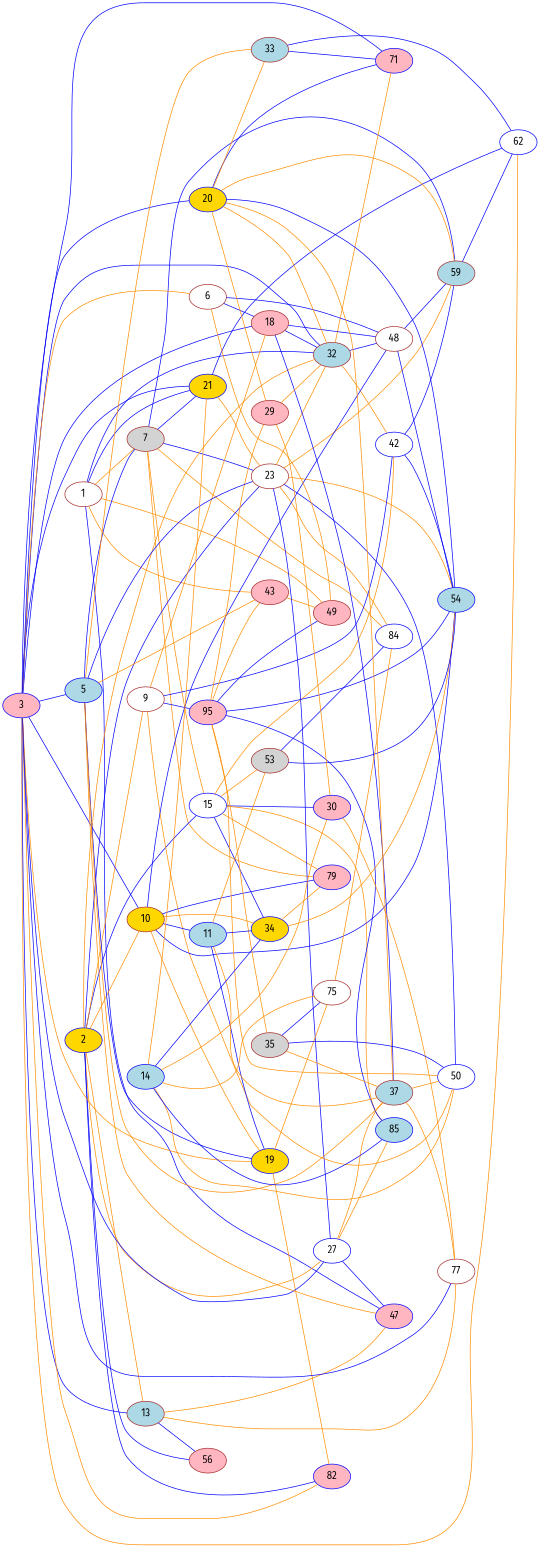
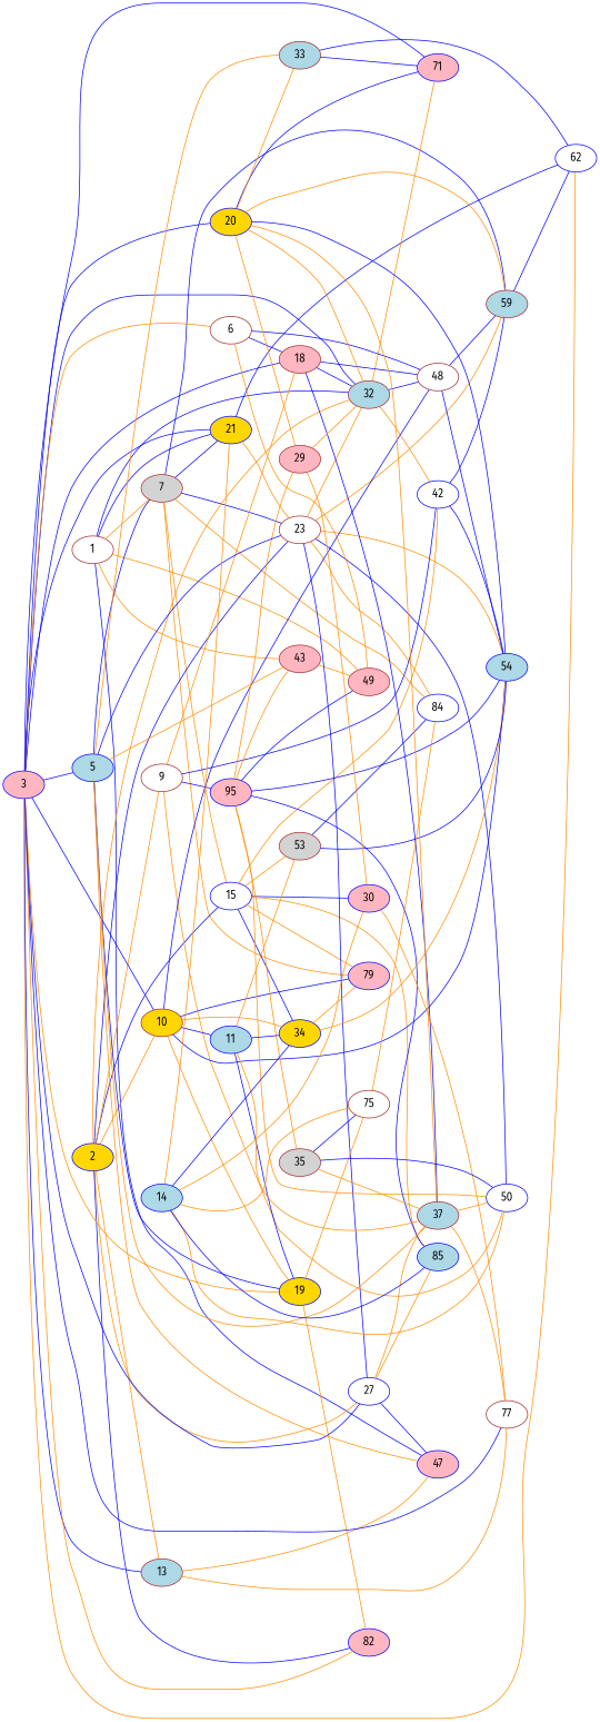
  graph {
    fontname="Fira Sans"
    rankdir=LR
    node [color=blue fillcolor=white fontname="Fira Sans" style=filled]
    edge [color=darkorange fontname="Fira Sans"]
    1 [color=brown super="+78"]
    7 [color=brown fillcolor=lightgrey super="+24"]
    21 [fillcolor=gold super="+72"]
    32 [color=brown fillcolor=lightblue super="+36"]
    43 [color=brown fillcolor=lightpink]
    47 [fillcolor=lightpink]
    49 [color=brown fillcolor=lightpink]
    15 [super="+51"]
    23 [color=brown super="+81+41+39"]
    59 [color=brown fillcolor=lightblue super="+87"]
    79 [fillcolor=lightpink]
    84
    62
    71 [fillcolor=lightpink]
    48 [color=brown super="+55"]
    42 [super="+70"]
    2 [fillcolor=gold super="+8"]
    9 [color=brown super="+65"]
    10 [color=brown fillcolor=gold super="+45+67"]
    13 [color=brown fillcolor=lightblue super="+31"]
    27 [super="+28"]
-   56 [color=brown fillcolor=lightpink]
    82 [fillcolor=lightpink]
    18 [color=brown fillcolor=lightpink super="+80"]
    n25 [fillcolor=lightpink label=95 super="+73+66"]
    50 [super="+68"]
    19 [fillcolor=gold super="+63+69"]
    11 [fillcolor=lightblue super="+40"]
    34 [fillcolor=gold super="+58"]
    54 [fillcolor=lightblue super="+83"]
    77 [color=brown]
    53 [color=brown fillcolor=lightgrey]
    30 [fillcolor=lightpink]
    85 [fillcolor=lightblue]
    37 [color=brown fillcolor=lightblue super="+61"]
    3 [fillcolor=lightpink super="+26+17+4"]
    5 [fillcolor=lightblue super="+16"]
    6 [color=brown]
    20 [fillcolor=gold super="+38+74"]
    33 [color=brown fillcolor=lightblue]
    75 [color=brown]
    29 [color=brown fillcolor=lightpink]
    35 [color=brown fillcolor=lightgrey]
    14 [fillcolor=lightblue super="+86"]
    1 -- 7
    1 -- 21 [color=blue]
    1 -- 32 [color=blue]
    1 -- 43
    1 -- 47 [color=blue]
    1 -- 49
    7 -- 21 [color=blue]
    7 -- 15
    7 -- 23 [color=blue]
    7 -- 59 [color=blue]
    7 -- 79
    7 -- 84
    21 -- 23
    21 -- 62 [color=blue]
    32 -- 71
    32 -- 48 [color=blue]
    32 -- 42
    43 -- 49
    15 -- 79
    15 -- 42
    15 -- 34 [color=blue]
    15 -- 53
    15 -- 30 [color=blue]
    15 -- 85
    23 -- 32
    23 -- 59
    23 -- 84
    23 -- 27 [color=blue]
    23 -- 50 [color=blue]
    23 -- 54
    59 -- 62 [color=blue]
    48 -- 59 [color=blue]
    48 -- 54 [color=blue]
    42 -- 59 [color=blue]
    42 -- 54 [color=blue]
    2 -- 32
    2 -- 15 [color=blue]
    2 -- 23 [color=blue]
    2 -- 9
    2 -- 10
    2 -- 13
    2 -- 27
-   2 -- 56 [color=blue weight=2]
    2 -- 82 [color=blue]
    9 -- 42 [color=blue weight=2]
    9 -- 18
    9 -- n25 [color=blue]
    9 -- 50
    10 -- 79 [color=blue]
    10 -- 48 [color=blue]
    10 -- 19
    10 -- 11 [color=blue]
    10 -- 34
    10 -- 54 [color=blue]
    13 -- 47
-   13 -- 56 [color=blue weight=2]
    13 -- 77
    27 -- 47 [color=blue]
    27 -- 85
    27 -- 37
    18 -- 32 [color=blue]
    18 -- 48 [color=blue]
    18 -- 37 [color=blue]
    n25 -- 43
    n25 -- 49 [color=blue]
    n25 -- 50
    n25 -- 54 [color=blue]
    n25 -- 85 [color=blue]
    n25 -- 29
    n25 -- 35
    19 -- 82 [weight=2]
    19 -- 75
    11 -- 19 [color=blue weight=2]
    11 -- 34 [color=blue]
    11 -- 53
    11 -- 37
    34 -- 79
    34 -- 54
    53 -- 84 [color=blue]
    53 -- 54 [color=blue]
    30 -- 77
    37 -- 50
    37 -- 77
    3 -- 21 [color=blue]
    3 -- 32 [color=blue]
    3 -- 62
    3 -- 71 [color=blue]
    3 -- 10 [color=blue]
    3 -- 13 [color=blue]
    3 -- 27 [color=blue]
    3 -- 82
    3 -- 18 [color=blue]
    3 -- 19
    3 -- 77 [color=blue]
    3 -- 5 [color=blue]
    3 -- 6
    3 -- 20 [color=blue]
    5 -- 7 [color=blue]
    5 -- 43
    5 -- 47
    5 -- 23 [color=blue]
    5 -- 19 [color=blue]
    5 -- 37
    5 -- 33
    6 -- 49
    6 -- 48 [color=blue]
    6 -- 18 [color=blue]
    20 -- 32
    20 -- 59
    20 -- 71 [color=blue]
    20 -- 54 [color=blue]
    20 -- 37
    20 -- 33
    20 -- 29
    33 -- 62 [color=blue]
    33 -- 71 [color=blue]
    75 -- 84
    29 -- 32
    29 -- 30
    35 -- 50 [color=blue]
    35 -- 37
    35 -- 75 [color=blue]
    14 -- 21
    14 -- 50
    14 -- 34 [color=blue]
    14 -- 30
    14 -- 85 [color=blue]
    14 -- 75
  }
